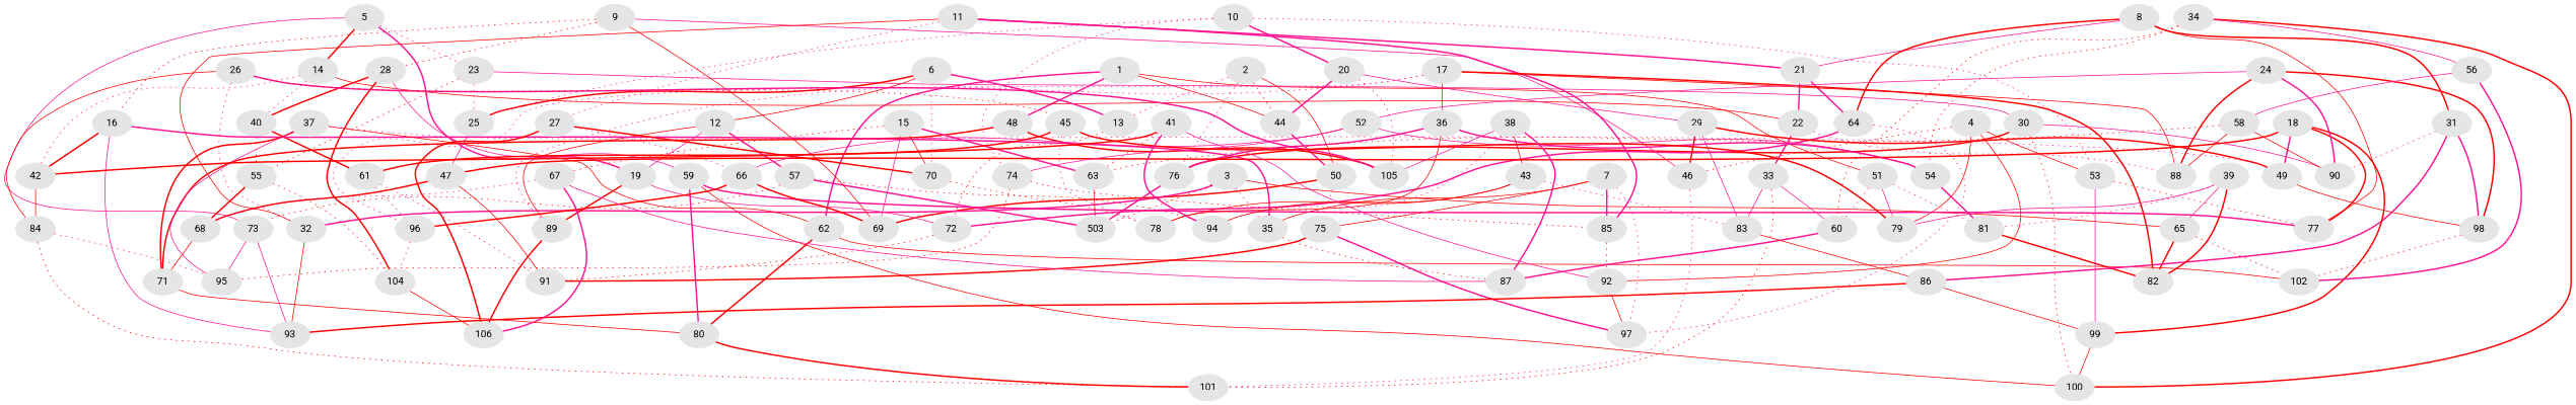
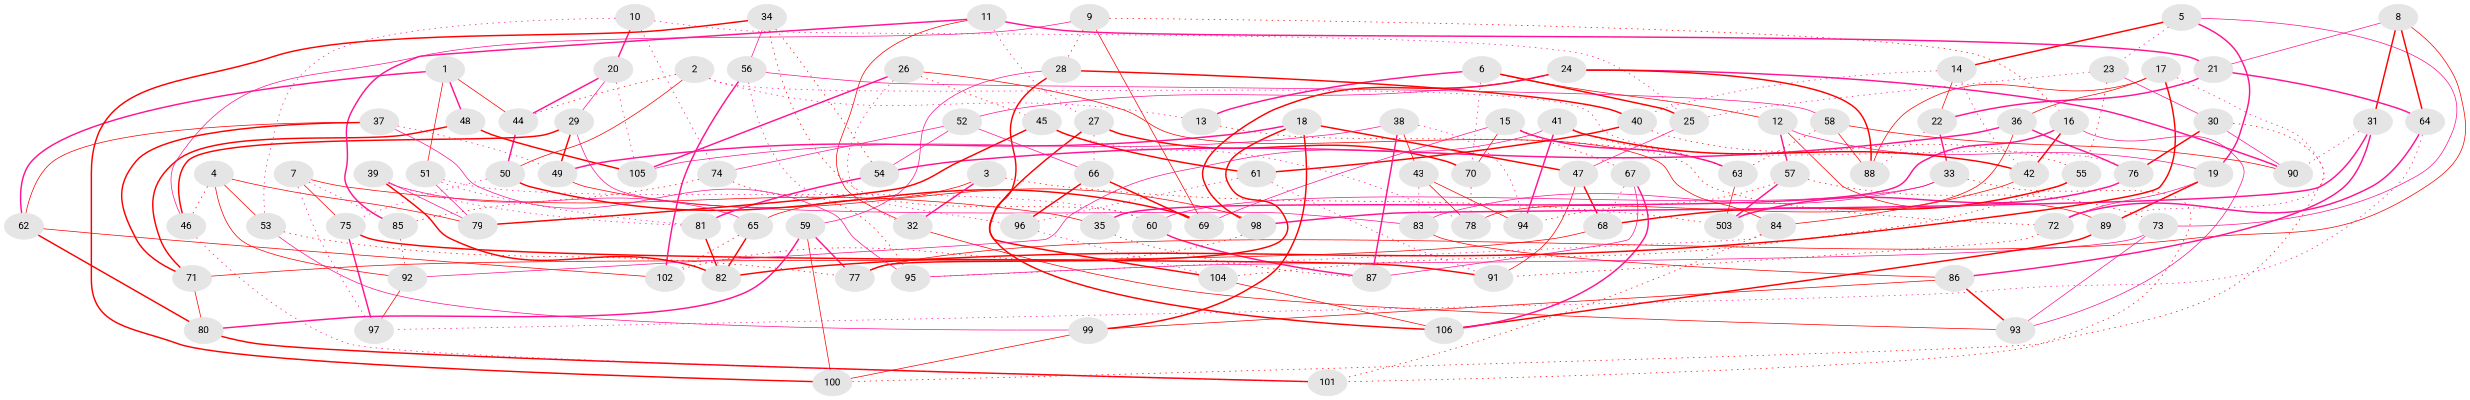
  graph {
    fontname=Roboto
    node [color=gray90 fontname=Roboto style=filled]
    edge [color=red fontname=Roboto style=bold]
    1
    44
    48
    51
    62
    50
    105
    71
    79
    60
    81
    102
    80
    2
    13
    76
    72
    75
    69
    n20 [label=503]
    3
    32
    35
    65
    93
    87
    82
    4
    46
    53
    92
    101
    77
    99
    97
    5
    14
    19
    23
    73
    22
    40
    42
    89
    25
    30
    55
    95
    6
    12
    70
    57
    47
    78
    7
    85
    91
    8
    21
    31
    64
    90
    98
    86
    9
    16
    28
    59
    104
    10
    20
    74
    29
    11
    27
    66
    106
    94
    88
    33
    61
    84
    15
    63
    67
    68
    17
    36
    54
    18
    49
    100
    83
    24
    52
    26
    45
    96
    34
    56
    58
    37
    38
    43
    39
    41
    1 -- 44 [style=solid]
    1 -- 48 [color=deeppink]
    1 -- 51 [style=solid]
    1 -- 62 [color=deeppink]
    44 -- 50 [color=deeppink]
    48 -- 105
    48 -- 71
    51 -- 79 [color=deeppink style=solid]
    51 -- 60 [color=deeppink style=dotted]
    51 -- 81 [color=deeppink style=dotted]
    62 -- 102 [style=solid]
    62 -- 80
    50 -- 75 [color=deeppink style=dotted]
    50 -- 69
    71 -- 80 [style=solid]
    60 -- 87 [color=deeppink]
    81 -- 82
    80 -- 101
    2 -- 44 [style=dotted]
    2 -- 50 [style=solid]
    2 -- 13 [color=deeppink style=dotted]
    2 -- 76 [color=deeppink style=dotted]
    13 -- 72 [style=dotted]
    76 -- n20 [color=deeppink]
    72 -- 91 [style=dotted]
    75 -- 97 [color=deeppink]
    75 -- 91
    3 -- n20 [style=dotted]
    3 -- 32 [color=deeppink]
-   3 -- 35 [color=deeppink style=dotted]
    3 -- 65 [style=solid]
    32 -- 93 [style=solid]
    35 -- 87 [style=dotted]
    65 -- 102 [style=dotted]
    65 -- 82
    4 -- 79 [style=solid]
    4 -- 46 [style=dotted]
    4 -- 53 [style=solid]
    4 -- 92 [style=solid]
    46 -- 101 [color=deeppink style=dotted]
    53 -- 77 [style=dotted]
    53 -- 99 [color=deeppink style=solid]
    92 -- 97 [style=solid]
    99 -- 100 [style=solid]
    5 -- 14
    5 -- 19 [color=deeppink]
    5 -- 23 [color=deeppink style=dotted]
    5 -- 73 [color=deeppink style=solid]
    14 -- 22 [style=solid]
    14 -- 40 [color=deeppink style=dotted]
    14 -- 42 [color=deeppink style=dotted]
    19 -- 72 [color=deeppink style=solid]
    19 -- 89
    23 -- 25 [color=deeppink style=dotted]
    23 -- 30 [color=deeppink style=solid]
    23 -- 55 [style=dotted]
    73 -- 93 [color=deeppink style=solid]
    73 -- 95 [color=deeppink style=solid]
    22 -- 88 [color=deeppink style=dotted]
    22 -- 33 [color=deeppink]
    40 -- 55 [style=dotted]
    40 -- 61
    42 -- 84 [style=solid]
    89 -- 106
    25 -- 47 [color=deeppink style=solid]
    30 -- 76
    30 -- 90 [color=deeppink style=solid]
    30 -- 100 [style=dotted]
    55 -- 104 [style=dotted]
    55 -- 68
    6 -- 13 [color=deeppink]
    6 -- 25
    6 -- 12 [style=solid]
    6 -- 70 [color=deeppink style=dotted]
    12 -- 19 [color=deeppink style=solid]
    12 -- 89 [style=solid]
    12 -- 57 [color=deeppink]
    70 -- 78 [style=dotted]
    57 -- n20 [color=deeppink]
    57 -- 73 [style=dotted]
    57 -- 94 [style=dotted]
    47 -- 91 [style=solid]
    47 -- 68
    7 -- 75 [style=solid]
    7 -- 35 [style=solid]
    7 -- 97 [color=deeppink style=dotted]
-   7 -- 85 [color=deeppink]
+   7 -- 85 [color=deeppink style=dotted]
    85 -- 92 [style=dotted]
    8 -- 77 [style=solid]
    8 -- 21 [color=deeppink style=solid]
    8 -- 31
    8 -- 64
    21 -- 22 [color=deeppink]
    21 -- 64 [color=deeppink]
    31 -- 90 [color=deeppink style=dotted]
    31 -- 98 [color=deeppink]
    31 -- 86 [color=deeppink]
    64 -- 72 [color=deeppink]
    64 -- 97 [color=deeppink style=dotted]
    98 -- 102 [style=dotted]
    86 -- 93
    86 -- 99 [style=solid]
    9 -- 69 [style=solid]
    9 -- 46 [color=deeppink style=solid]
    9 -- 16 [style=dotted]
    9 -- 28 [style=dotted]
    16 -- 35 [color=deeppink]
    16 -- 93 [color=deeppink style=solid]
    16 -- 42
    28 -- 40
    28 -- 59 [color=deeppink style=solid]
    28 -- 104
    59 -- 80 [color=deeppink]
    59 -- 77 [color=deeppink]
    59 -- 100 [style=solid]
    104 -- 106 [style=solid]
    10 -- 53 [color=deeppink style=dotted]
    10 -- 25 [color=deeppink style=dotted]
    10 -- 20 [color=deeppink]
    10 -- 74 [color=deeppink style=dotted]
    20 -- 44 [color=deeppink]
    20 -- 105 [color=deeppink style=dotted]
    20 -- 29 [color=deeppink style=solid]
    74 -- 95 [style=dotted]
    74 -- 85 [style=dotted]
    29 -- 46
    29 -- 49
    29 -- 83 [color=deeppink style=solid]
    11 -- 32 [style=solid]
    11 -- 85 [color=deeppink]
    11 -- 21 [color=deeppink]
    11 -- 27 [color=deeppink style=dotted]
    27 -- 70
    27 -- 66 [color=deeppink style=dotted]
    27 -- 106
    66 -- 69
    66 -- 96
    33 -- 60 [color=deeppink style=solid]
    33 -- 101 [style=dotted]
    33 -- 83 [color=deeppink style=solid]
    61 -- 91 [color=deeppink style=dotted]
    61 -- 96 [color=deeppink style=dotted]
    84 -- 101 [style=dotted]
    84 -- 95 [color=deeppink style=dotted]
    15 -- 69 [color=deeppink style=solid]
    15 -- 70 [style=solid]
    15 -- 63 [color=deeppink]
    15 -- 67 [style=dotted]
    63 -- n20 [style=solid]
    67 -- 87 [color=deeppink style=solid]
    67 -- 106 [color=deeppink]
    67 -- 68 [color=deeppink style=dotted]
    68 -- 71 [style=solid]
    17 -- 82
    17 -- 89 [color=deeppink style=dotted]
    17 -- 88 [style=solid]
    17 -- 36 [style=solid]
    36 -- 76 [color=deeppink]
    36 -- 78 [style=solid]
    36 -- 54 [color=deeppink]
    54 -- 81 [color=deeppink]
    18 -- 77
    18 -- 99
    18 -- 47
    18 -- 49 [color=deeppink]
    49 -- 98 [style=solid]
    83 -- 86 [style=solid]
    24 -- 90 [color=deeppink]
    24 -- 98
    24 -- 88
    24 -- 52 [color=deeppink style=solid]
    52 -- 74 [color=deeppink style=solid]
    52 -- 66 [color=deeppink style=solid]
    52 -- 54 [color=deeppink style=solid]
    26 -- 105 [color=deeppink]
    26 -- 32 [color=deeppink style=dotted]
    26 -- 84 [style=solid]
    26 -- 45 [style=dotted]
    45 -- 79
    45 -- 78 [color=deeppink style=dotted]
    45 -- 61
    96 -- 104 [color=deeppink style=dotted]
    34 -- 60 [style=dotted]
    34 -- 54 [style=dotted]
    34 -- 100
    34 -- 56 [color=deeppink style=solid]
    56 -- 102 [color=deeppink]
-   17 -- 96 [color=deeppink style=dotted]
+   56 -- 96 [color=deeppink style=dotted]
    56 -- 58 [color=deeppink style=solid]
    58 -- 90 [style=solid]
    58 -- 88 [style=solid]
    58 -- 63 [style=dotted]
    37 -- 62 [style=solid]
    37 -- 71
    37 -- 95 [color=deeppink style=solid]
    37 -- 49 [color=deeppink style=dotted]
    38 -- 105 [color=deeppink style=solid]
    38 -- 87 [color=deeppink]
    38 -- 94 [color=deeppink style=dotted]
    38 -- 43 [style=solid]
    43 -- 78 [style=solid]
    43 -- 94 [style=solid]
    43 -- 83 [color=deeppink style=dotted]
    39 -- 79 [color=deeppink style=solid]
    39 -- 81 [color=deeppink style=dotted]
    39 -- 65 [color=deeppink style=solid]
    39 -- 82
    41 -- 92 [color=deeppink style=solid]
    41 -- 42
    41 -- 94 [color=deeppink]
    41 -- 63 [style=dotted]
  }
